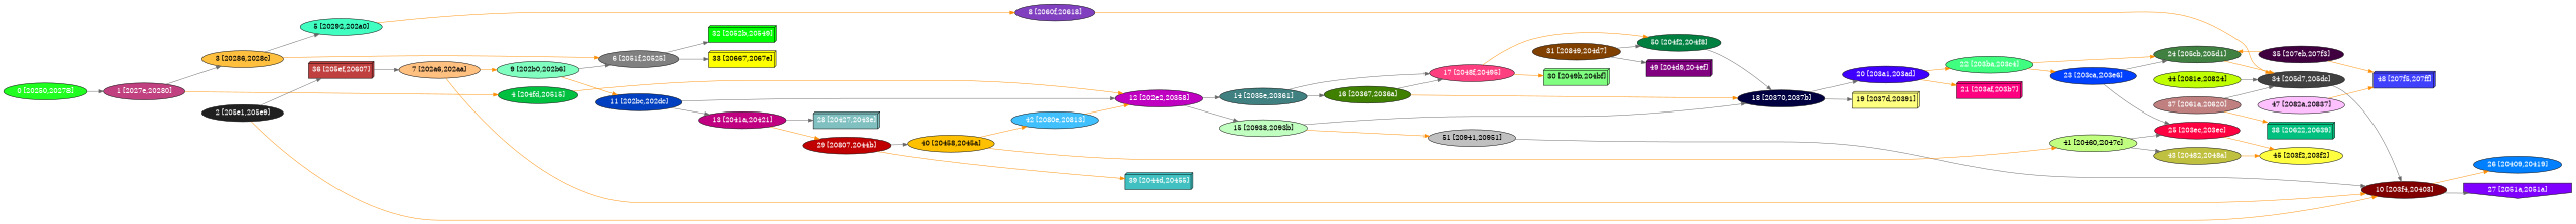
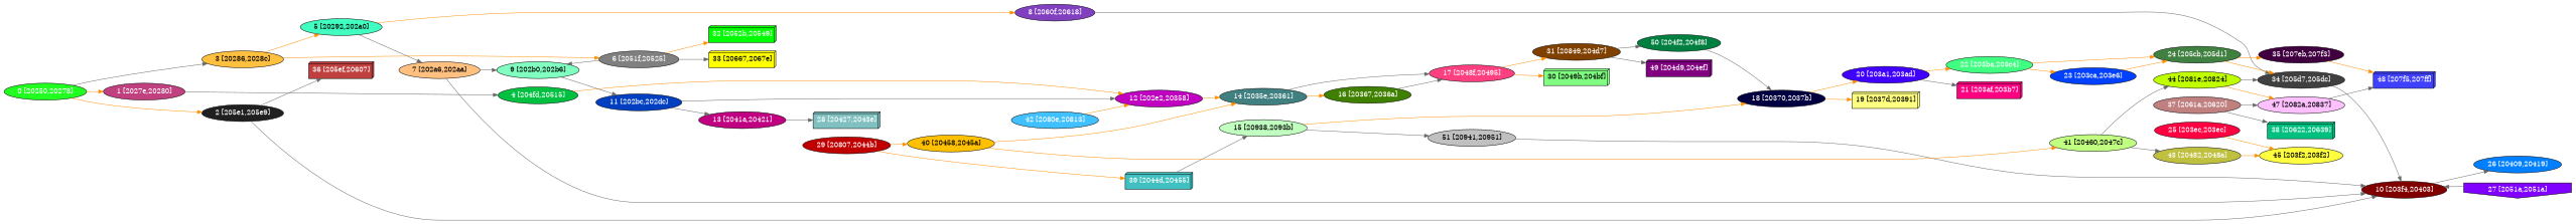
  digraph {
    rankdir=LR
    node [fontcolor="#ffffff" shape=oval style=filled]
    edge [color=gray40]
    n1 [fillcolor="#20FF20" label="0 [20250,20278]"]
    n2 [fillcolor="#C04080" label="1 [2027e,20280]"]
    n3 [fillcolor="#202020" label="2 [205e1,205e9]"]
    n4 [fillcolor="#FFC040" fontcolor="#000000" label="3 [20286,2028c]"]
    n5 [fillcolor="#00C040" label="4 [204fd,20515]"]
    n6 [fillcolor="#800000" label="10 [203f4,20403]"]
    n7 [fillcolor="#C04040" label="36 [205ef,20607]" shape=box3d]
    n8 [fillcolor="#40FFC0" fontcolor="#000000" label="5 [20292,202a0]"]
    n9 [fillcolor="#808080" label="6 [2051f,20525]"]
    n10 [fillcolor="#C000C0" label="12 [202e2,20358]"]
    n11 [fillcolor="#0080FF" label="26 [20409,20419]"]
    n12 [fillcolor="#8000FF" label="27 [2051a,2051a]" shape=invhouse]
    n13 [fillcolor="#FFC080" fontcolor="#000000" label="7 [202a6,202aa]"]
    n14 [fillcolor="#8040C0" label="8 [2060f,20618]"]
    n15 [fillcolor="#00FF00" label="32 [2052b,20549]" shape=box3d]
    n16 [fillcolor="#FFFF00" fontcolor="#000000" label="33 [20667,2067e]" shape=box3d]
    n17 [fillcolor="#408080" label="14 [2035e,20361]"]
    n18 [fillcolor="#C0FFC0" fontcolor="#000000" label="15 [20938,2093b]"]
    n19 [fillcolor="#80FFC0" fontcolor="#000000" label="9 [202b0,202b6]"]
    n20 [fillcolor="#404040" label="34 [205d7,205dc]"]
    n21 [fillcolor="#0040C0" label="11 [202bc,202dc]"]
    n22 [fillcolor="#C08080" label="37 [2061a,20620]"]
    n23 [fillcolor="#00C080" label="38 [20622,20639]" shape=box3d]
    n24 [fillcolor="#C00080" label="13 [2041a,20421]"]
    n25 [fillcolor="#80C0C0" label="28 [20427,2043e]" shape=box3d]
    n26 [fillcolor="#C00000" label="29 [20807,2044b]"]
    n27 [fillcolor="#408000" label="16 [20367,2036a]"]
    n28 [fillcolor="#FF4080" label="17 [2048f,20495]"]
    n29 [fillcolor="#000040" label="18 [20370,2037b]"]
    n30 [fillcolor="#C0C0C0" fontcolor="#000000" label="51 [20941,20951]"]
    n31 [fillcolor="#40C0C0" label="39 [2044d,20455]" shape=box3d]
    n32 [fillcolor="#FFC000" fontcolor="#000000" label="40 [20458,2045a]"]
    n33 [fillcolor="#80FF80" fontcolor="#000000" label="30 [2049b,204bf]" shape=box3d]
    n34 [fillcolor="#804000" label="31 [20849,204d7]"]
    n35 [fillcolor="#FFFF80" fontcolor="#000000" label="19 [2037d,20391]" shape=box3d]
    n36 [fillcolor="#4000FF" label="20 [203a1,203ad]"]
    n37 [fillcolor="#800080" label="49 [204d9,204ef]" shape=box3d]
    n38 [fillcolor="#008040" label="50 [204f2,204f8]"]
    n39 [fillcolor="#FF0080" label="21 [203af,203b7]" shape=box3d]
    n40 [fillcolor="#40FF80" label="22 [203ba,203c4]"]
    n41 [fillcolor="#0040FF" label="23 [203ca,203e6]"]
    n42 [fillcolor="#408040" label="24 [205cb,205d1]"]
    n43 [fillcolor="#FF0040" label="25 [203ec,203ec]"]
    n44 [fillcolor="#400040" label="35 [207eb,207f3]"]
    n45 [fillcolor="#FFFF40" fontcolor="#000000" label="45 [203f2,203f2]"]
    n46 [fillcolor="#4040FF" label="48 [207f5,207ff]" shape=box3d]
    n47 [fillcolor="#C0FF80" fontcolor="#000000" label="41 [20460,2047c]"]
    n48 [fillcolor="#40C0FF" label="42 [2080e,20813]"]
    n49 [fillcolor="#C0C040" label="43 [20482,2048a]"]
    n50 [fillcolor="#C0FF00" fontcolor="#000000" label="44 [2081e,20824]"]
    n51 [fillcolor="#FFC0FF" fontcolor="#000000" label="47 [2082a,20837]"]
-   n1 -> n2
-   n2 -> n4
-   n2 -> n5 [color=darkorange]
-   n3 -> n6 [color=darkorange]
+   n1 -> n2 [color=darkorange]
+   n1 -> n3 [color=darkorange]
+   n1 -> n4
+   n2 -> n5
+   n3 -> n6
    n3 -> n7
-   n4 -> n8
+   n4 -> n8 [color=darkorange]
    n4 -> n9 [color=darkorange]
    n5 -> n10 [color=darkorange]
-   n6 -> n11 [color=darkorange]
-   n6 -> n12
-   n7 -> n13
+   n6 -> n11
+   n12 -> n6
+   n8 -> n13
    n8 -> n14 [color=darkorange]
-   n9 -> n15
+   n9 -> n15 [color=darkorange]
    n9 -> n16
-   n10 -> n17
-   n10 -> n18
-   n13 -> n6 [color=darkorange]
-   n13 -> n19 [color=darkorange]
-   n14 -> n20 [color=darkorange]
-   n17 -> n27
+   n10 -> n17 [color=darkorange]
+   n31 -> n18
+   n13 -> n6
+   n13 -> n19
+   n14 -> n20
+   n17 -> n27 [color=darkorange]
    n17 -> n28
-   n18 -> n29
-   n18 -> n30 [color=darkorange]
-   n19 -> n9
-   n19 -> n21 [color=darkorange]
+   n18 -> n29 [color=darkorange]
+   n18 -> n30
+   n9 -> n19
+   n19 -> n21
    n20 -> n6
    n21 -> n10
    n21 -> n24
-   n22 -> n20
-   n22 -> n23 [color=darkorange]
+   n22 -> n51
+   n22 -> n23
    n24 -> n25
-   n24 -> n26 [color=darkorange]
    n26 -> n31 [color=darkorange]
-   n26 -> n32
+   n26 -> n32 [color=darkorange]
    n27 -> n28
-   n27 -> n29 [color=darkorange]
    n28 -> n33 [color=darkorange]
-   n28 -> n38 [color=darkorange]
-   n29 -> n35
-   n29 -> n36
+   n28 -> n34 [color=darkorange]
+   n29 -> n35 [color=darkorange]
+   n29 -> n36 [color=darkorange]
    n30 -> n6
    n32 -> n47 [color=darkorange]
-   n32 -> n48 [color=darkorange]
+   n32 -> n17 [color=darkorange]
    n34 -> n37
    n34 -> n38
-   n36 -> n39 [color=darkorange]
+   n36 -> n39
    n36 -> n40 [color=darkorange]
    n38 -> n29
    n40 -> n41 [color=darkorange]
    n40 -> n42 [color=darkorange]
-   n41 -> n42
-   n41 -> n43
+   n41 -> n42 [color=darkorange]
    n42 -> n20 [color=darkorange]
-   n44 -> n42 [color=darkorange]
+   n42 -> n44 [color=darkorange]
    n43 -> n45 [color=darkorange]
    n44 -> n46 [color=darkorange]
    n47 -> n49
-   n47 -> n43
+   n47 -> n50
    n48 -> n10 [color=darkorange]
    n49 -> n45 [color=darkorange]
    n50 -> n20
-   n51 -> n46 [color=darkorange]
+   n50 -> n51 [color=darkorange]
+   n51 -> n46
  }
